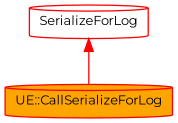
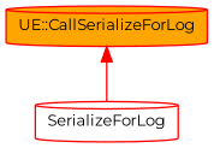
  digraph {
    rankdir=TB
    fontname=Montserrat
    node [color=red fontname=Montserrat fontsize=10 shape=cylinder style=filled]
    n1 [fillcolor=orange fontcolor=black height=0.2 label="UE::CallSerializeForLog" width=0.4]
    n2 [fillcolor=white height=0.2 label=SerializeForLog width=0.4]
-   n2 -> n1 [color=red dir=back fontname=Montserrat fontsize=10 labelfontname=Helvetica labelfontsize=10 style=solid]
+   n1 -> n2 [color=red dir=back fontname=Montserrat fontsize=10 labelfontname=Helvetica labelfontsize=10 style=solid]
  }
